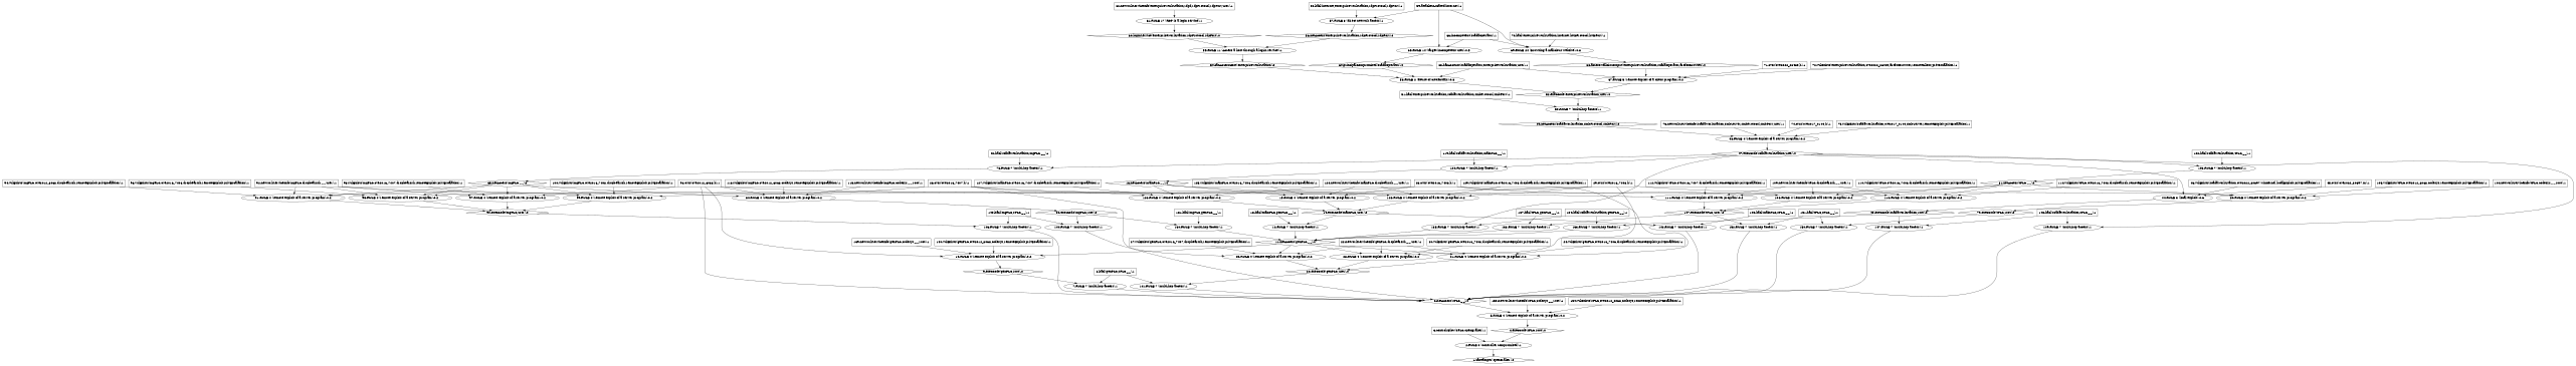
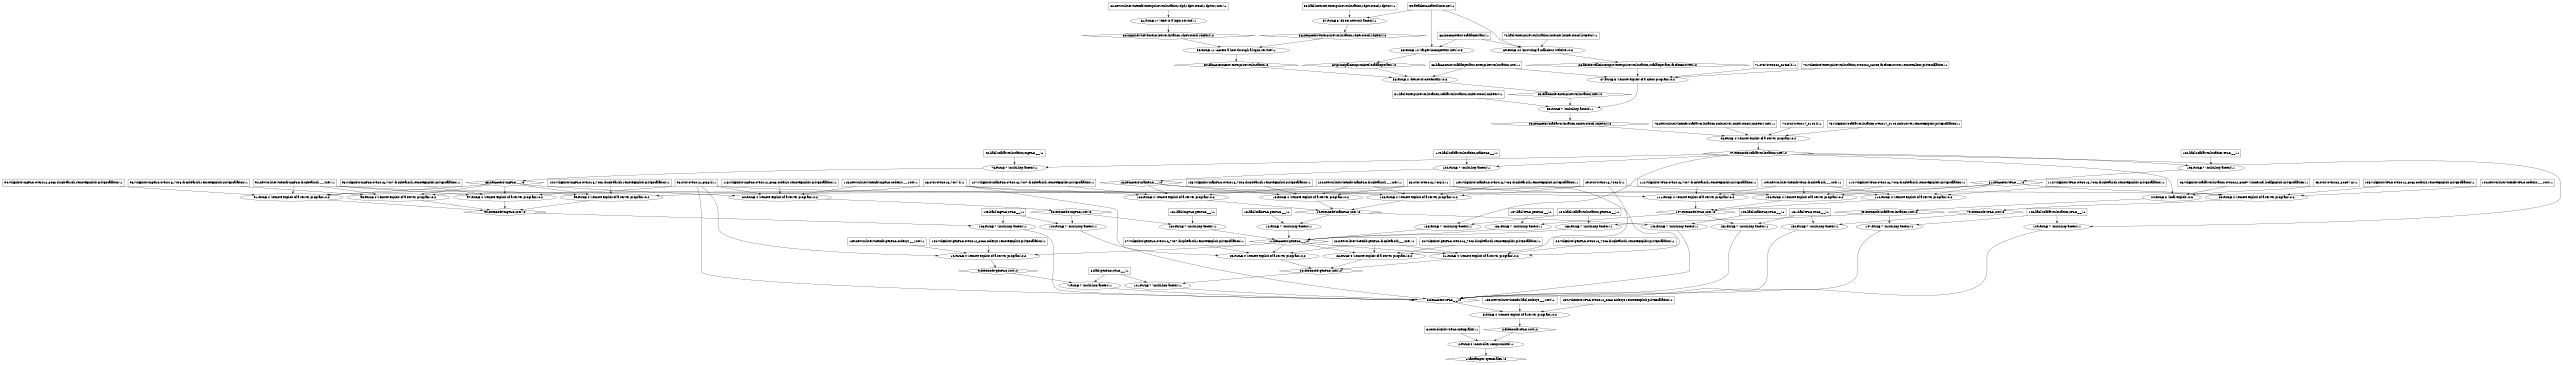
  strict digraph {
    node [shape=box]
    edge [color=black]
    n1 [label="1:canTamper(openBraker):0" shape=diamond]
    n2 [label="2:RULE 0 (Controller compromised):1" shape=ellipse]
    n3 [label="3:controlsFlow(sPLC,openBraker):1"]
    n4 [label="4:execCode(sPLC,root):0" shape=diamond]
    n5 [label="5:RULE 4 (remote exploit of a server program):0.2" shape=ellipse]
    n6 [label="6:netAccess(sPLC,_,_):0" shape=diamond]
    n7 [label="7:RULE 7 (multi-hop access):1" shape=ellipse]
    n8 [label="8:hacl(genPLC,sPLC,_,_):1"]
    n9 [label="141:RULE 7 (multi-hop access):1" shape=ellipse]
    n10 [label="9:execCode(genPLC,root):0" shape=diamond]
    n11 [label="10:RULE 4 (remote exploit of a server program):0.2" shape=ellipse]
    n12 [label="11:netAccess(genPLC,_,_):0" shape=diamond]
    n13 [label="21:RULE 4 (remote exploit of a server program):0.2" shape=ellipse]
    n14 [label="25:RULE 4 (remote exploit of a server program):0.2" shape=ellipse]
    n15 [label="28:RULE 4 (remote exploit of a server program):0.2" shape=ellipse]
    n16 [label="20:execCode(genPLC,user):0" shape=diamond]
    n17 [label="12:RULE 7 (multi-hop access):1" shape=ellipse]
    n18 [label="13:hacl(mainPLC,genPLC,_,_):1"]
    n19 [label="14:execCode(mainPLC,user):0" shape=diamond]
    n20 [label="142:RULE 7 (multi-hop access):1" shape=ellipse]
    n21 [label="15:RULE 4 (remote exploit of a server program):0.2" shape=ellipse]
    n22 [label="16:netAccess(mainPLC,_,_):0" shape=diamond]
    n23 [label="126:RULE 4 (remote exploit of a server program):0.2" shape=ellipse]
    n24 [label="128:RULE 4 (remote exploit of a server program):0.2" shape=ellipse]
    n25 [label="22:networkServiceInfo(genPLC,dropbearssh,_,_,user):1"]
    n26 [label="23:cvss(cve2016_7406,h):1"]
    n27 [label="95:RULE 4 (remote exploit of a server program):0.2" shape=ellipse]
    n28 [label="108:RULE 4 (remote exploit of a server program):0.2" shape=ellipse]
    n29 [label="90:execCode(mgPLC,user):0" shape=diamond]
    n30 [label="107:execCode(tPLC,user):0" shape=diamond]
    n31 [label="24:vulExists(genPLC,cve2016_7406,dropbearssh,remoteExploit,privEscalation):1"]
    n32 [label="26:cvss(cve2016_7407,h):1"]
    n33 [label="97:RULE 4 (remote exploit of a server program):0.2" shape=ellipse]
    n34 [label="111:RULE 4 (remote exploit of a server program):0.2" shape=ellipse]
    n35 [label="27:vulExists(genPLC,cve2016_7407,dropbearssh,remoteExploit,privEscalation):1"]
    n36 [label="29:cvss(cve2016_7408,h):1"]
    n37 [label="99:RULE 4 (remote exploit of a server program):0.2" shape=ellipse]
    n38 [label="113:RULE 4 (remote exploit of a server program):0.2" shape=ellipse]
    n39 [label="30:vulExists(genPLC,cve2016_7408,dropbearssh,remoteExploit,privEscalation):1"]
    n40 [label="33:execCode(mgPLC,root):0" shape=diamond]
    n41 [label="130:RULE 7 (multi-hop access):1" shape=ellipse]
    n42 [label="144:RULE 7 (multi-hop access):1" shape=ellipse]
    n43 [label="34:RULE 4 (remote exploit of a server program):0.2" shape=ellipse]
    n44 [label="35:netAccess(mgPLC,_,_):0" shape=diamond]
    n45 [label="91:RULE 4 (remote exploit of a server program):0.2" shape=ellipse]
    n46 [label="42:hacl(scadaWorkStation,mgPLC,_,_):1"]
    n47 [label="76:RULE 7 (multi-hop access):1" shape=ellipse]
    n48 [label="43:execCode(scadaWorkStation,root):0" shape=diamond]
    n49 [label="133:RULE 7 (multi-hop access):1" shape=ellipse]
    n50 [label="147:RULE 7 (multi-hop access):1" shape=ellipse]
    n51 [label="44:RULE 3 (local exploit):0.6" shape=ellipse]
    n52 [label="45:cvss(cve2022_30697,m):1"]
    n53 [label="46:vulExists(scadaWorkStation,cve2022_30697,winKernel,localExploit,privEscalation):1"]
    n54 [label="47:execCode(scadaWorkStation,user):0" shape=diamond]
    n55 [label="103:RULE 7 (multi-hop access):1" shape=ellipse]
    n56 [label="120:RULE 7 (multi-hop access):1" shape=ellipse]
    n57 [label="135:RULE 7 (multi-hop access):1" shape=ellipse]
    n58 [label="149:RULE 7 (multi-hop access):1" shape=ellipse]
    n59 [label="81:netAccess(tPLC,_,_):0" shape=diamond]
    n60 [label="48:RULE 4 (remote exploit of a server program):0.2" shape=ellipse]
    n61 [label="49:netAccess(scadaWorkStation,smbProtocol,smbPort):0" shape=diamond]
    n62 [label="50:RULE 7 (multi-hop access):1" shape=ellipse]
    n63 [label="51:hacl(enterpriseWorkStation,scadaWorkStation,smbProtocol,smbPort):1"]
    n64 [label="52:execCode(enterpriseWorkStation,user):0" shape=diamond]
    n65 [label="53:RULE 2 (Reuse of credentials):0.8" shape=ellipse]
    n66 [label="54:canAccessHost(enterpriseWorkStation):0" shape=diamond]
    n67 [label="55:RULE 11 (Access a host through a log-in service):1" shape=ellipse]
    n68 [label="56:netAccess(enterpriseWorkStation,rdpProtocol,rdpPort):0" shape=diamond]
    n69 [label="57:RULE 8 (direct network access):1" shape=ellipse]
    n70 [label="58:hacl(internet,enterpriseWorkStation,rdpProtocol,rdpPort):1"]
    n71 [label="59:attackerLocated(internet):1"]
    n72 [label="65:RULE 14 (target incompetent user):0.5" shape=ellipse]
    n73 [label="69:RULE 24 (Browsing a malicious website):0.8" shape=ellipse]
    n74 [label="64:principalCompromised(scadaOperator):0" shape=diamond]
    n75 [label="68:accessMaliciousInput(enterpriseWorkStation,scadaOperator,firefoxBrowser):0" shape=diamond]
    n76 [label="60:logInService(enterpriseWorkStation,rdpProtocol,rdpPort):0" shape=diamond]
    n77 [label="61:RULE 17 (RDP is a login service):1" shape=ellipse]
    n78 [label="62:networkServiceInfo(enterpriseWorkStation,rdpd,rdpProtocol,rdpPort,user):1"]
    n79 [label="63:hasAccount(scadaOperator,enterpriseWorkStation,user):1"]
    n80 [label="67:RULE 5 (remote exploit of a client program):0.2" shape=ellipse]
    n81 [label="66:inCompetent(scadaOperator):1"]
    n82 [label="70:hacl(enterpriseWorkStation,internet,httpProtocol,httpPort):1"]
    n83 [label="71:cvss(cve2022_26485,h):1"]
    n84 [label="72:vulExists(enterpriseWorkStation,cve2022_26485,firefoxBrowser,remoteClient,privEscalation):1"]
    n85 [label="73:networkServiceInfo(scadaWorkStation,smbServer,smbProtocol,smbPort,user):1"]
    n86 [label="74:cvss(cve2017_0144,h):1"]
    n87 [label="75:vulExists(scadaWorkStation,cve2017_0144,smbServer,remoteExploit,privEscalation):1"]
    n88 [label="79:execCode(tPLC,root):0" shape=diamond]
    n89 [label="150:RULE 7 (multi-hop access):1" shape=ellipse]
    n90 [label="80:RULE 4 (remote exploit of a server program):0.2" shape=ellipse]
    n91 [label="146:RULE 7 (multi-hop access):1" shape=ellipse]
    n92 [label="92:networkServiceInfo(mgPLC,dropbearssh,_,_,user):1"]
    n93 [label="93:cvss(cve2012_6068,h):1"]
    n94 [label="94:vulExists(mgPLC,cve2012_6068,dropbearssh,remoteExploit,privEscalation):1"]
    n95 [label="96:vulExists(mgPLC,cve2016_7406,dropbearssh,remoteExploit,privEscalation):1"]
    n96 [label="98:vulExists(mgPLC,cve2016_7407,dropbearssh,remoteExploit,privEscalation):1"]
    n97 [label="100:vulExists(mgPLC,cve2016_7408,dropbearssh,remoteExploit,privEscalation):1"]
    n98 [label="102:hacl(scadaWorkStation,tPLC,_,_):1"]
    n99 [label="104:networkServiceInfo(tPLC,codesys,_,_,root):1"]
    n100 [label="105:vulExists(tPLC,cve2012_6068,codesys,remoteExploit,privEscalation):1"]
    n101 [label="138:RULE 7 (multi-hop access):1" shape=ellipse]
    n102 [label="152:RULE 7 (multi-hop access):1" shape=ellipse]
    n103 [label="109:networkServiceInfo(tPLC,dropbearssh,_,_,user):1"]
    n104 [label="110:vulExists(tPLC,cve2016_7406,dropbearssh,remoteExploit,privEscalation):1"]
    n105 [label="112:vulExists(tPLC,cve2016_7407,dropbearssh,remoteExploit,privEscalation):1"]
    n106 [label="114:vulExists(tPLC,cve2016_7408,dropbearssh,remoteExploit,privEscalation):1"]
    n107 [label="115:networkServiceInfo(mgPLC,codesys,_,_,root):1"]
    n108 [label="116:vulExists(mgPLC,cve2012_6068,codesys,remoteExploit,privEscalation):1"]
    n109 [label="119:hacl(scadaWorkStation,mainPLC,_,_):1"]
    n110 [label="124:networkServiceInfo(mainPLC,dropbearssh,_,_,user):1"]
    n111 [label="125:vulExists(mainPLC,cve2016_7406,dropbearssh,remoteExploit,privEscalation):1"]
    n112 [label="127:vulExists(mainPLC,cve2016_7407,dropbearssh,remoteExploit,privEscalation):1"]
    n113 [label="129:vulExists(mainPLC,cve2016_7408,dropbearssh,remoteExploit,privEscalation):1"]
    n114 [label="131:hacl(mgPLC,genPLC,_,_):1"]
    n115 [label="134:hacl(scadaWorkStation,genPLC,_,_):1"]
    n116 [label="137:hacl(tPLC,genPLC,_,_):1"]
    n117 [label="139:networkServiceInfo(genPLC,codesys,_,_,root):1"]
    n118 [label="140:vulExists(genPLC,cve2012_6068,codesys,remoteExploit,privEscalation):1"]
    n119 [label="143:hacl(mainPLC,sPLC,_,_):1"]
    n120 [label="145:hacl(mgPLC,sPLC,_,_):1"]
    n121 [label="148:hacl(scadaWorkStation,sPLC,_,_):1"]
    n122 [label="151:hacl(tPLC,sPLC,_,_):1"]
-   n123 [label="153:networkServiceInfo(sPLC,codesys,_,_,root):1"]
+   n123 [label="153:networkServiceInfo(hacl,codesys,_,_,root):1"]
    n124 [label="154:vulExists(sPLC,cve2012_6068,codesys,remoteExploit,privEscalation):1"]
    n2 -> n1
    n3 -> n2
    n4 -> n2
    n5 -> n4
    n6 -> n5
    n7 -> n6
    n8 -> n7
    n8 -> n9
    n9 -> n6
    n10 -> n7
    n11 -> n10
    n12 -> n11
    n12 -> n13
    n12 -> n14
    n12 -> n15
    n13 -> n16
    n14 -> n16
    n15 -> n16
    n16 -> n9
    n17 -> n12
    n18 -> n17
    n19 -> n17
    n19 -> n20
    n20 -> n6
    n21 -> n19
    n22 -> n21
    n22 -> n23
    n22 -> n24
    n23 -> n19
    n24 -> n19
    n25 -> n13
    n25 -> n14
    n25 -> n15
    n26 -> n13
    n26 -> n21
    n26 -> n27
    n26 -> n28
    n27 -> n29
    n28 -> n30
    n29 -> n91
    n30 -> n101
    n30 -> n102
    n31 -> n13
    n32 -> n14
    n32 -> n23
    n32 -> n33
    n32 -> n34
    n33 -> n29
    n34 -> n30
    n35 -> n14
    n36 -> n15
    n36 -> n24
    n36 -> n37
    n36 -> n38
    n37 -> n29
    n38 -> n30
    n39 -> n15
    n40 -> n41
    n40 -> n42
    n41 -> n12
    n42 -> n6
    n43 -> n40
    n44 -> n27
    n44 -> n33
    n44 -> n37
    n44 -> n43
    n44 -> n45
    n45 -> n29
    n46 -> n47
    n47 -> n44
    n48 -> n49
    n48 -> n50
    n49 -> n12
    n50 -> n6
    n51 -> n48
    n52 -> n51
    n53 -> n51
    n54 -> n47
    n54 -> n51
    n54 -> n55
    n54 -> n56
    n54 -> n57
    n54 -> n58
    n55 -> n59
    n56 -> n22
    n57 -> n12
    n58 -> n6
    n59 -> n28
    n59 -> n34
    n59 -> n38
    n59 -> n90
    n60 -> n54
    n61 -> n60
    n62 -> n61
    n63 -> n62
    n64 -> n62
    n65 -> n64
    n66 -> n65
    n67 -> n66
    n68 -> n67
    n69 -> n68
    n70 -> n69
    n71 -> n69
    n71 -> n72
    n71 -> n73
    n72 -> n74
    n73 -> n75
    n74 -> n65
    n75 -> n80
    n76 -> n67
    n77 -> n76
    n78 -> n77
    n79 -> n65
    n79 -> n80
-   n80 -> n64
+   n80 -> n62
    n81 -> n72
    n81 -> n73
    n82 -> n73
    n83 -> n80
    n84 -> n80
    n85 -> n60
    n86 -> n60
    n87 -> n60
    n88 -> n89
    n89 -> n6
    n90 -> n88
    n91 -> n6
    n92 -> n27
    n92 -> n33
    n92 -> n37
    n92 -> n45
    n93 -> n6
    n93 -> n11
    n93 -> n43
    n93 -> n45
    n93 -> n90
    n94 -> n45
    n95 -> n27
    n96 -> n33
    n97 -> n37
    n98 -> n55
    n99 -> n90
    n100 -> n90
    n101 -> n12
    n102 -> n6
    n103 -> n28
    n103 -> n34
    n103 -> n38
    n104 -> n28
    n105 -> n34
    n106 -> n38
    n107 -> n43
    n108 -> n43
    n109 -> n56
    n110 -> n21
    n110 -> n23
    n110 -> n24
    n111 -> n21
    n112 -> n23
    n113 -> n24
    n114 -> n41
    n115 -> n49
    n115 -> n57
    n116 -> n101
    n117 -> n11
    n118 -> n11
    n119 -> n20
    n120 -> n42
    n120 -> n91
    n121 -> n50
    n121 -> n58
    n122 -> n89
    n122 -> n102
    n123 -> n5
    n124 -> n5
  }
